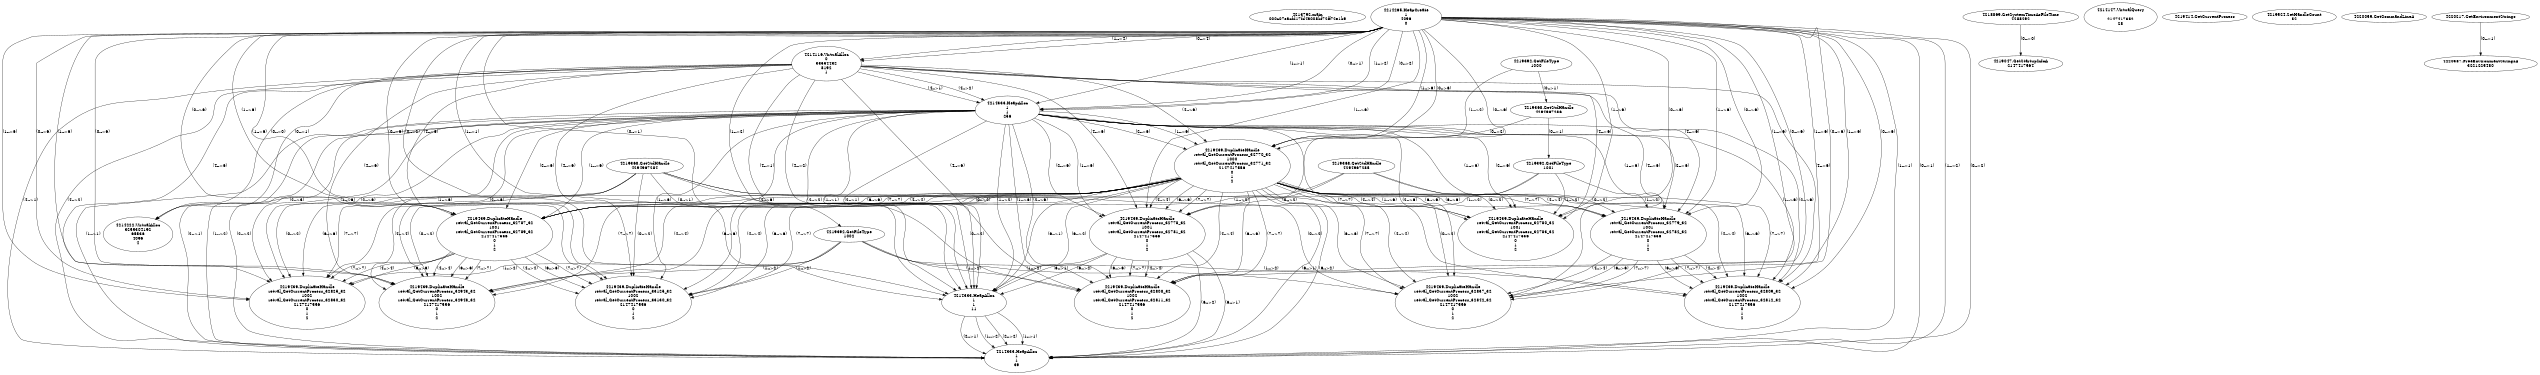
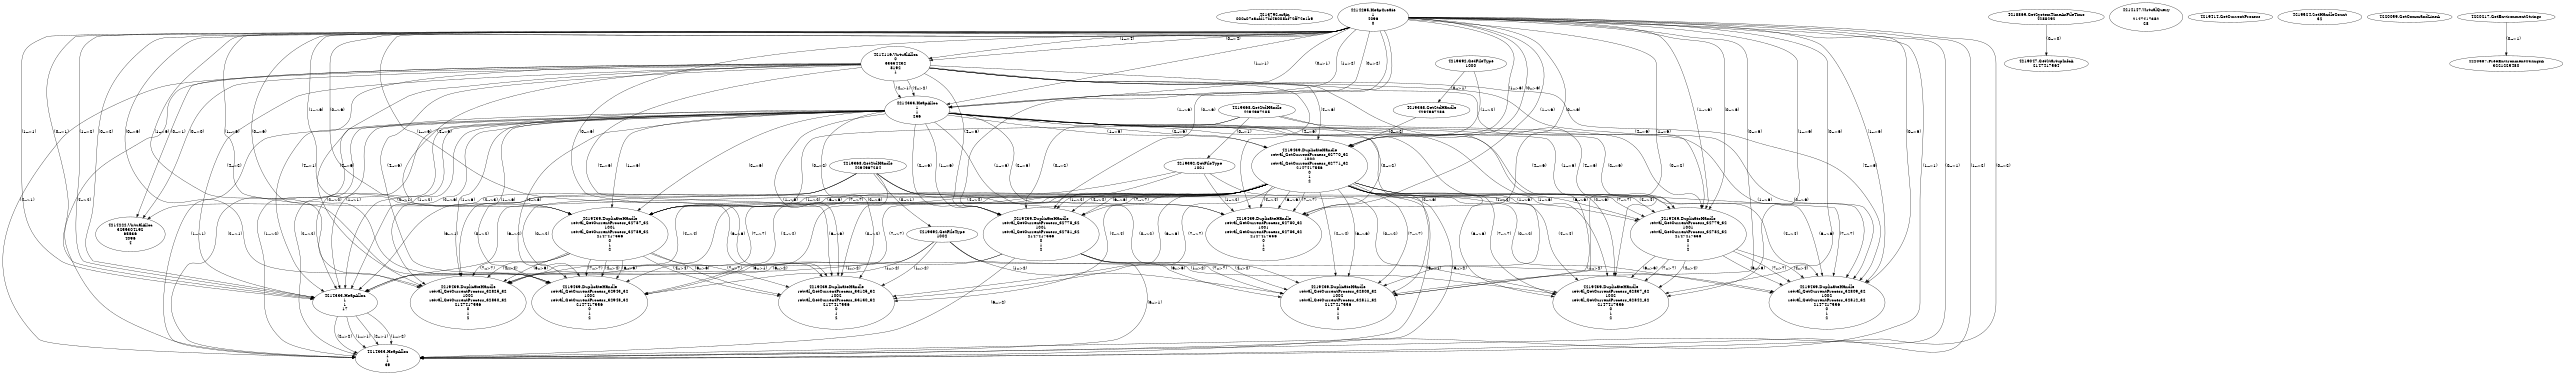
  digraph {
    n1 [label="4213792.main\n000c07eacfd17fd4a008bf72ff72e1b9"]
    n2 [label="4214265.HeapCreate\n1\n4096\n0"]
    n3 [label="4214116.VirtualAlloc\n0\n33554432\n8192\n1"]
    n4 [label="4214333.HeapAlloc\n1\n1\n256"]
    n5 [label="4219439.DuplicateHandle\nretval_GetCurrentProcess_32770_32\n1000\nretval_GetCurrentProcess_32771_32\n2147417556\n0\n1\n2"]
    n6 [label="4219439.DuplicateHandle\nretval_GetCurrentProcess_32778_32\n1001\nretval_GetCurrentProcess_32781_32\n2147417556\n0\n1\n2"]
-   n7 [label="4214333.HeapAlloc\n1\n1\n11"]
+   n7 [label="4214333.HeapAlloc\n1\n1\n17"]
    n8 [label="4214333.HeapAlloc\n1\n1\n39"]
    n9 [label="4219439.DuplicateHandle\nretval_GetCurrentProcess_32779_32\n1001\nretval_GetCurrentProcess_32782_32\n2147417556\n0\n1\n2"]
    n10 [label="4219439.DuplicateHandle\nretval_GetCurrentProcess_32780_32\n1001\nretval_GetCurrentProcess_32783_32\n2147417556\n0\n1\n2"]
    n11 [label="4219439.DuplicateHandle\nretval_GetCurrentProcess_32808_32\n1002\nretval_GetCurrentProcess_32811_32\n2147417556\n0\n1\n2"]
    n12 [label="4219439.DuplicateHandle\nretval_GetCurrentProcess_32809_32\n1002\nretval_GetCurrentProcess_32812_32\n2147417556\n0\n1\n2"]
    n13 [label="4219439.DuplicateHandle\nretval_GetCurrentProcess_32787_32\n1001\nretval_GetCurrentProcess_32789_32\n2147417556\n0\n1\n2"]
    n14 [label="4219439.DuplicateHandle\nretval_GetCurrentProcess_32825_32\n1002\nretval_GetCurrentProcess_32830_32\n2147417556\n0\n1\n2"]
    n15 [label="4219439.DuplicateHandle\nretval_GetCurrentProcess_32837_32\n1002\nretval_GetCurrentProcess_32842_32\n2147417556\n0\n1\n2"]
    n16 [label="4219439.DuplicateHandle\nretval_GetCurrentProcess_32943_32\n1002\nretval_GetCurrentProcess_32948_32\n2147417556\n0\n1\n2"]
    n17 [label="4219439.DuplicateHandle\nretval_GetCurrentProcess_33125_32\n1002\nretval_GetCurrentProcess_33130_32\n2147417556\n0\n1\n2"]
    n18 [label="4214222.VirtualAlloc\n3255304192\n65536\n4096\n4"]
    n19 [label="4218869.GetSystemTimeAsFileTime\n4288292"]
    n20 [label="4219047.GetStartupInfoA\n2147417564"]
    n21 [label="4214147.VirtualQuery\n\n2147417352\n28"]
    n22 [label="4219368.GetStdHandle\n4294967286"]
    n23 [label="4219392.GetFileType\n1000"]
    n24 [label="4219414.GetCurrentProcess\n"]
    n25 [label="4219368.GetStdHandle\n4294967285"]
    n26 [label="4219392.GetFileType\n1001"]
    n27 [label="4219368.GetStdHandle\n4294967284"]
    n28 [label="4219392.GetFileType\n1002"]
    n29 [label="4219524.SetHandleCount\n32"]
    n30 [label="4220059.GetCommandLineA\n"]
    n31 [label="4220217.GetEnvironmentStrings\n"]
    n32 [label="4220387.FreeEnvironmentStringsA\n3221225480"]
    n2 -> n3 [label="(1-->4)"]
    n2 -> n3 [label="(0-->4)"]
    n2 -> n4 [label="(1-->1)"]
    n2 -> n4 [label="(0-->1)"]
    n2 -> n4 [label="(1-->2)"]
    n2 -> n4 [label="(0-->2)"]
    n2 -> n5 [label="(1-->6)"]
    n2 -> n5 [label="(0-->6)"]
    n2 -> n6 [label="(1-->6)"]
    n2 -> n6 [label="(0-->6)"]
    n2 -> n7 [label="(1-->1)"]
    n2 -> n7 [label="(0-->1)"]
    n2 -> n7 [label="(1-->2)"]
    n2 -> n7 [label="(0-->2)"]
    n2 -> n8 [label="(1-->1)"]
    n2 -> n8 [label="(0-->1)"]
    n2 -> n8 [label="(1-->2)"]
    n2 -> n8 [label="(0-->2)"]
    n2 -> n9 [label="(1-->6)"]
    n2 -> n9 [label="(0-->6)"]
    n2 -> n10 [label="(1-->6)"]
    n2 -> n10 [label="(0-->6)"]
    n2 -> n11 [label="(1-->6)"]
    n2 -> n11 [label="(0-->6)"]
    n2 -> n12 [label="(1-->6)"]
    n2 -> n12 [label="(0-->6)"]
    n2 -> n13 [label="(1-->6)"]
    n2 -> n13 [label="(0-->6)"]
    n2 -> n14 [label="(1-->6)"]
    n2 -> n14 [label="(0-->6)"]
    n2 -> n15 [label="(1-->6)"]
    n2 -> n15 [label="(0-->6)"]
    n2 -> n16 [label="(1-->6)"]
    n2 -> n16 [label="(0-->6)"]
    n2 -> n17 [label="(1-->6)"]
    n2 -> n17 [label="(0-->6)"]
    n3 -> n4 [label="(4-->1)"]
    n3 -> n4 [label="(4-->2)"]
    n3 -> n5 [label="(4-->6)"]
    n3 -> n6 [label="(4-->6)"]
    n3 -> n7 [label="(4-->1)"]
    n3 -> n7 [label="(4-->2)"]
    n3 -> n8 [label="(4-->1)"]
    n3 -> n8 [label="(4-->2)"]
    n3 -> n9 [label="(4-->6)"]
    n3 -> n10 [label="(4-->6)"]
    n3 -> n11 [label="(4-->6)"]
    n3 -> n12 [label="(4-->6)"]
    n3 -> n13 [label="(4-->6)"]
    n3 -> n14 [label="(4-->6)"]
    n3 -> n15 [label="(4-->6)"]
    n3 -> n16 [label="(4-->6)"]
    n3 -> n17 [label="(4-->6)"]
    n3 -> n18 [label="(0-->1)"]
    n3 -> n18 [label="(0-->0)"]
    n4 -> n5 [label="(1-->6)"]
    n4 -> n5 [label="(2-->6)"]
    n4 -> n6 [label="(1-->6)"]
    n4 -> n6 [label="(2-->6)"]
    n4 -> n7 [label="(1-->1)"]
    n4 -> n7 [label="(2-->1)"]
    n4 -> n7 [label="(1-->2)"]
    n4 -> n7 [label="(2-->2)"]
    n4 -> n8 [label="(1-->1)"]
    n4 -> n8 [label="(2-->1)"]
    n4 -> n8 [label="(1-->2)"]
    n4 -> n8 [label="(2-->2)"]
    n4 -> n9 [label="(1-->6)"]
    n4 -> n9 [label="(2-->6)"]
    n4 -> n10 [label="(1-->6)"]
    n4 -> n10 [label="(2-->6)"]
    n4 -> n11 [label="(1-->6)"]
    n4 -> n11 [label="(2-->6)"]
    n4 -> n12 [label="(1-->6)"]
    n4 -> n12 [label="(2-->6)"]
    n4 -> n13 [label="(1-->6)"]
    n4 -> n13 [label="(2-->6)"]
    n4 -> n14 [label="(1-->6)"]
    n4 -> n14 [label="(2-->6)"]
    n4 -> n15 [label="(1-->6)"]
    n4 -> n15 [label="(2-->6)"]
    n4 -> n16 [label="(1-->6)"]
    n4 -> n16 [label="(2-->6)"]
    n4 -> n17 [label="(1-->6)"]
    n4 -> n17 [label="(2-->6)"]
    n5 -> n6 [label="(4-->4)"]
    n5 -> n6 [label="(6-->6)"]
    n5 -> n6 [label="(7-->7)"]
    n5 -> n7 [label="(6-->1)"]
    n5 -> n7 [label="(6-->2)"]
    n5 -> n8 [label="(6-->1)"]
    n5 -> n8 [label="(6-->2)"]
    n5 -> n9 [label="(4-->4)"]
    n5 -> n9 [label="(6-->6)"]
    n5 -> n9 [label="(7-->7)"]
    n5 -> n10 [label="(4-->4)"]
    n5 -> n10 [label="(6-->6)"]
    n5 -> n10 [label="(7-->7)"]
    n5 -> n11 [label="(4-->4)"]
    n5 -> n11 [label="(6-->6)"]
    n5 -> n11 [label="(7-->7)"]
    n5 -> n12 [label="(4-->4)"]
    n5 -> n12 [label="(6-->6)"]
    n5 -> n12 [label="(7-->7)"]
    n5 -> n13 [label="(4-->4)"]
    n5 -> n13 [label="(6-->6)"]
    n5 -> n13 [label="(7-->7)"]
    n5 -> n14 [label="(4-->4)"]
    n5 -> n14 [label="(6-->6)"]
    n5 -> n14 [label="(7-->7)"]
    n5 -> n15 [label="(4-->4)"]
    n5 -> n15 [label="(6-->6)"]
    n5 -> n15 [label="(7-->7)"]
    n5 -> n16 [label="(4-->4)"]
    n5 -> n16 [label="(6-->6)"]
    n5 -> n16 [label="(7-->7)"]
    n5 -> n17 [label="(4-->4)"]
    n5 -> n17 [label="(6-->6)"]
    n5 -> n17 [label="(7-->7)"]
    n6 -> n7 [label="(6-->1)"]
    n6 -> n7 [label="(6-->2)"]
    n6 -> n8 [label="(6-->1)"]
    n6 -> n8 [label="(6-->2)"]
    n6 -> n11 [label="(4-->4)"]
    n6 -> n11 [label="(6-->6)"]
    n6 -> n11 [label="(7-->7)"]
    n7 -> n8 [label="(1-->1)"]
    n7 -> n8 [label="(2-->1)"]
    n7 -> n8 [label="(1-->2)"]
    n7 -> n8 [label="(2-->2)"]
    n9 -> n12 [label="(4-->4)"]
    n9 -> n12 [label="(6-->6)"]
    n9 -> n12 [label="(7-->7)"]
    n9 -> n15 [label="(4-->4)"]
    n9 -> n15 [label="(6-->6)"]
    n9 -> n15 [label="(7-->7)"]
    n13 -> n14 [label="(4-->4)"]
    n13 -> n14 [label="(6-->6)"]
    n13 -> n14 [label="(7-->7)"]
    n13 -> n16 [label="(4-->4)"]
    n13 -> n16 [label="(6-->6)"]
    n13 -> n16 [label="(7-->7)"]
    n13 -> n17 [label="(4-->4)"]
    n13 -> n17 [label="(6-->6)"]
    n13 -> n17 [label="(7-->7)"]
    n19 -> n20 [label="(0-->0)"]
    n22 -> n5 [label="(0-->2)"]
    n23 -> n5 [label="(1-->2)"]
    n23 -> n22 [label="(0-->1)"]
    n25 -> n6 [label="(0-->2)"]
    n25 -> n9 [label="(0-->2)"]
    n25 -> n10 [label="(0-->2)"]
    n25 -> n13 [label="(0-->2)"]
-   n22 -> n26 [label="(0-->1)"]
+   n25 -> n26 [label="(0-->1)"]
    n26 -> n6 [label="(1-->2)"]
    n26 -> n9 [label="(1-->2)"]
    n26 -> n10 [label="(1-->2)"]
    n26 -> n13 [label="(1-->2)"]
    n27 -> n11 [label="(0-->2)"]
    n27 -> n12 [label="(0-->2)"]
    n27 -> n14 [label="(0-->2)"]
    n27 -> n15 [label="(0-->2)"]
    n27 -> n16 [label="(0-->2)"]
    n27 -> n17 [label="(0-->2)"]
    n27 -> n18 [label="(2-->3)"]
    n27 -> n28 [label="(0-->1)"]
    n28 -> n11 [label="(1-->2)"]
    n28 -> n12 [label="(1-->2)"]
    n28 -> n14 [label="(1-->2)"]
    n28 -> n15 [label="(1-->2)"]
    n28 -> n16 [label="(1-->2)"]
    n28 -> n17 [label="(1-->2)"]
    n31 -> n32 [label="(0-->1)"]
  }
